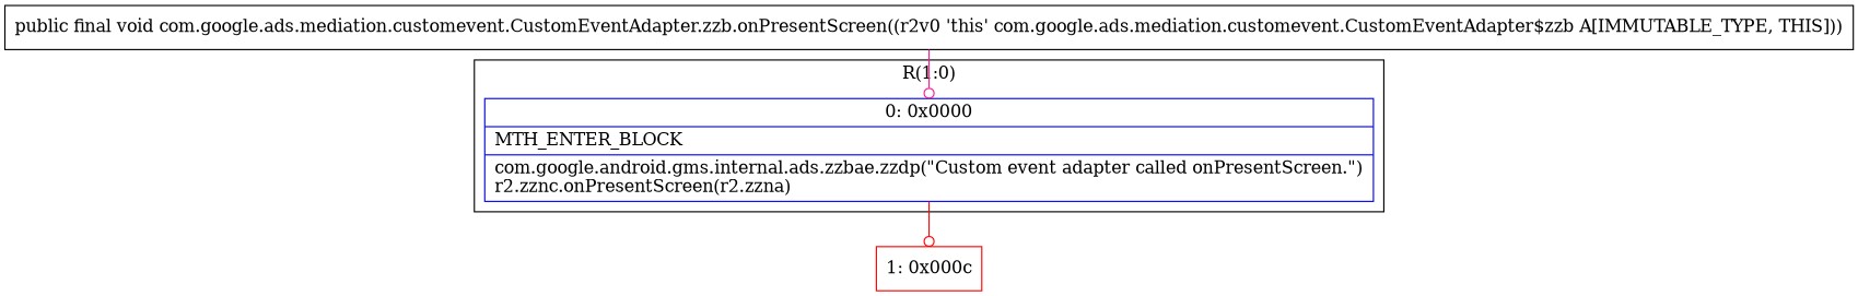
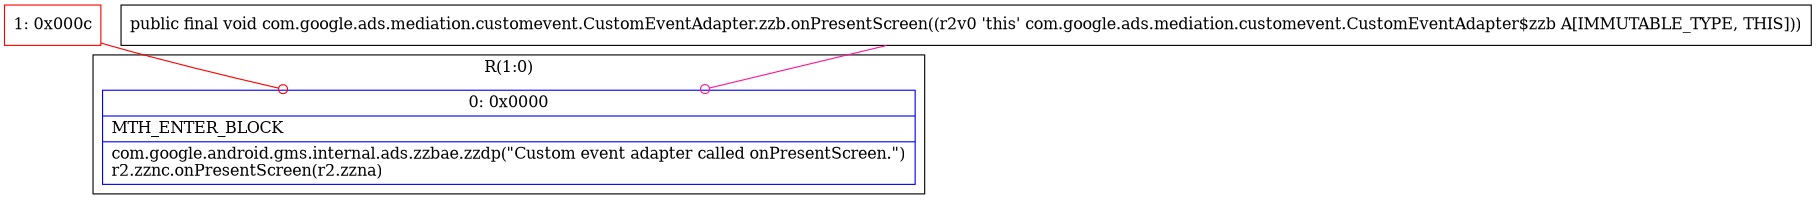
  digraph {
    node [shape=record]
    edge [style=solid arrowhead=odot]
    n1 [color=blue label="{0\:\ 0x0000|MTH_ENTER_BLOCK\l|com.google.android.gms.internal.ads.zzbae.zzdp(\"Custom event adapter called onPresentScreen.\")\lr2.zznc.onPresentScreen(r2.zzna)\l}"]
    n2 [color=red label="{1\:\ 0x000c}"]
    n3 [label="{public final void com.google.ads.mediation.customevent.CustomEventAdapter.zzb.onPresentScreen((r2v0 'this' com.google.ads.mediation.customevent.CustomEventAdapter$zzb A[IMMUTABLE_TYPE, THIS])) }"]
    subgraph cluster_1 {
      label="R(1:0)"
      n1
    }
-   n1 -> n2 [color=red]
+   n2 -> n1 [color=red]
    n3 -> n1 [color=deeppink]
  }
